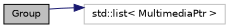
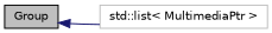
  digraph {
    rankdir=LR
    node [fontname=Helvetica fontsize=10 shape=record style=filled]
    n1 [color=black fillcolor=grey75 fontcolor=black height=0.2 label=Group width=0.4]
    n2 [color=grey75 fillcolor=white height=0.2 label="std::list\< MultimediaPtr \>" width=0.4]
-   n2 -> n1 [color=midnightblue dir=back fontname=Helvetica fontsize=10 labelfontname=Helvetica labelfontsize=10 style=solid]
+   n1 -> n2 [color=midnightblue dir=back fontname=Helvetica fontsize=10 labelfontname=Helvetica labelfontsize=10 style=solid]
  }
